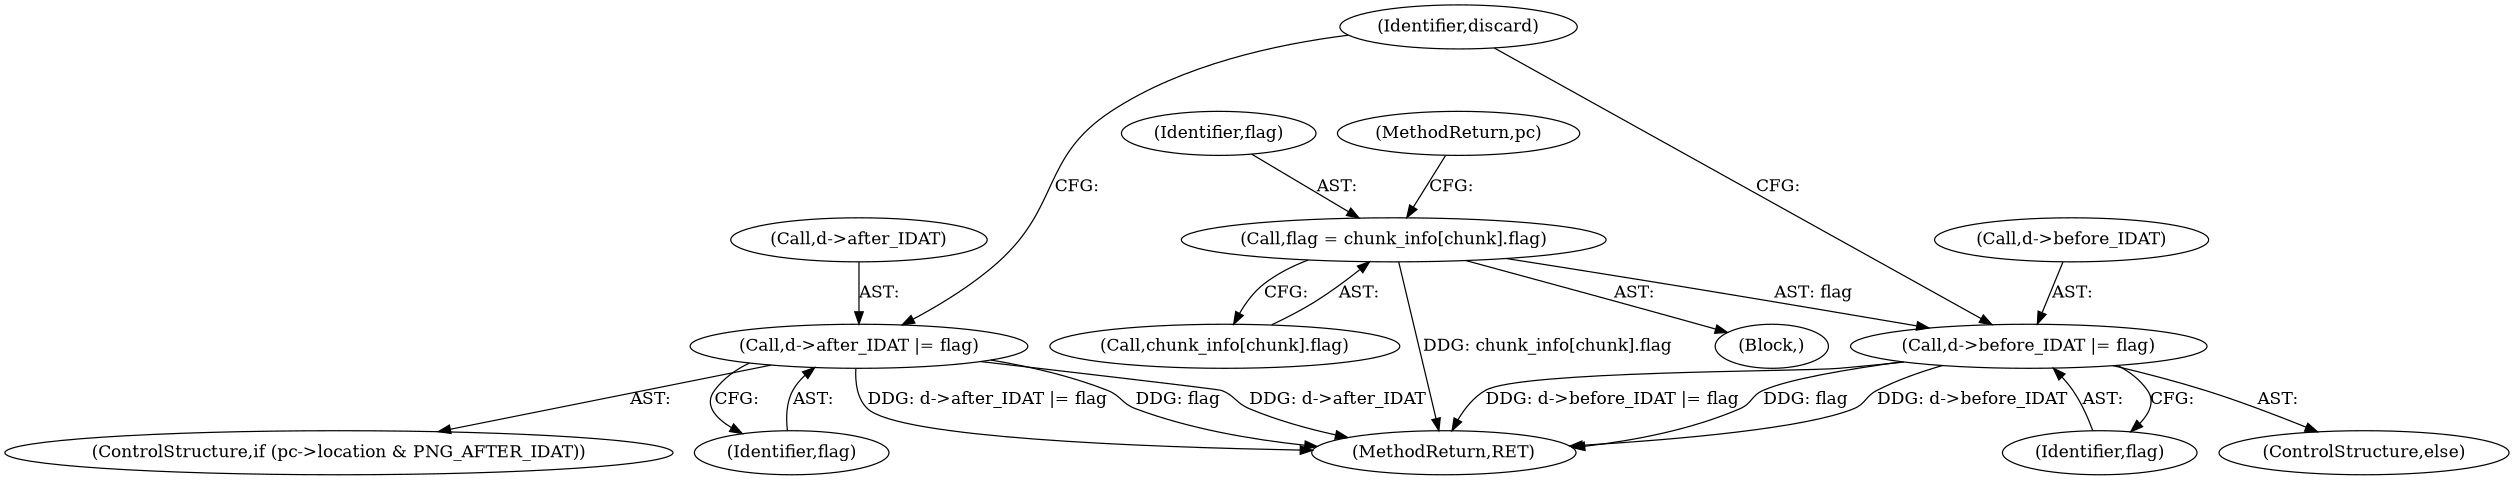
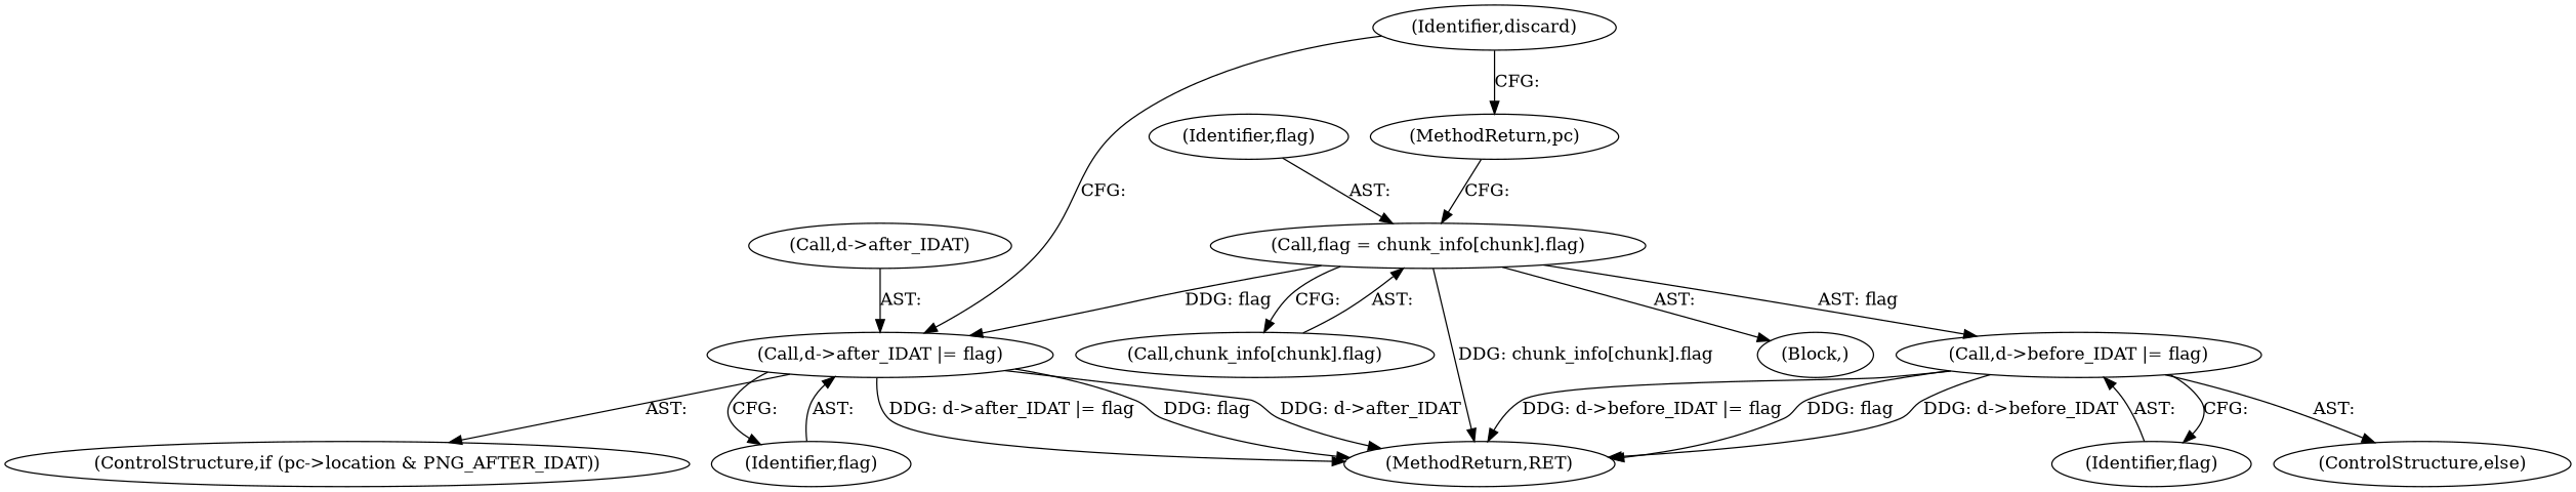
  digraph {
    n1 [label="(Call,flag = chunk_info[chunk].flag)"]
    n2 [label="(Call,d->after_IDAT |= flag)"]
    n3 [label="(Call,d->before_IDAT |= flag)"]
    n4 [label="(MethodReturn,RET)"]
    n5 [label="(Block,)"]
    n6 [label="(Call,chunk_info[chunk].flag)"]
    n7 [label="(Identifier,flag)"]
    n8 [label="(ControlStructure,if (pc->location & PNG_AFTER_IDAT))"]
    n9 [label="(Identifier,flag)"]
    n10 [label="(ControlStructure,else)"]
    n11 [label="(MethodReturn,pc)"]
    n12 [label="(Call,d->after_IDAT)"]
    n13 [label="(Identifier,discard)"]
-   n14 [label="(Call,d->before_IDAT)"]
    n15 [label="(Identifier,flag)"]
+   n1 -> n2 [label="DDG: flag"]
    n1 -> n3 [label="AST: flag"]
    n1 -> n4 [label="DDG: chunk_info[chunk].flag"]
    n1 -> n5 [label="AST: "]
    n1 -> n6 [label="CFG: "]
    n2 -> n4 [label="DDG: d->after_IDAT |= flag"]
    n2 -> n4 [label="DDG: flag"]
    n2 -> n4 [label="DDG: d->after_IDAT"]
    n2 -> n7 [label="CFG: "]
    n2 -> n8 [label="AST: "]
    n3 -> n4 [label="DDG: d->before_IDAT"]
    n3 -> n4 [label="DDG: d->before_IDAT |= flag"]
    n3 -> n4 [label="DDG: flag"]
    n3 -> n9 [label="CFG: "]
    n3 -> n10 [label="AST: "]
    n6 -> n1 [label="AST: "]
    n7 -> n2 [label="AST: "]
    n9 -> n3 [label="AST: "]
    n11 -> n1 [label="CFG: "]
    n12 -> n2 [label="AST: "]
    n13 -> n2 [label="CFG: "]
-   n13 -> n3 [label="CFG: "]
-   n14 -> n3 [label="AST: "]
+   n13 -> n11 [label="CFG: "]
    n15 -> n1 [label="AST: "]
  }
